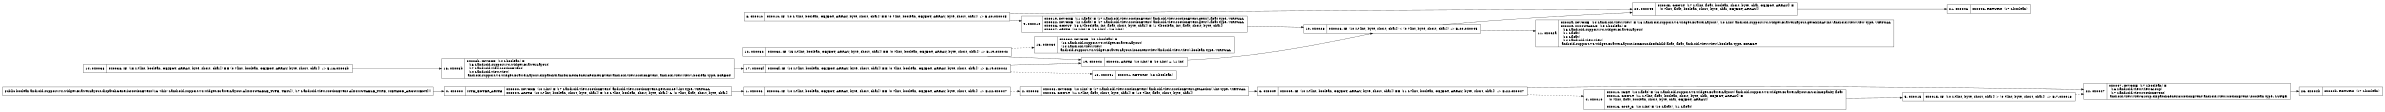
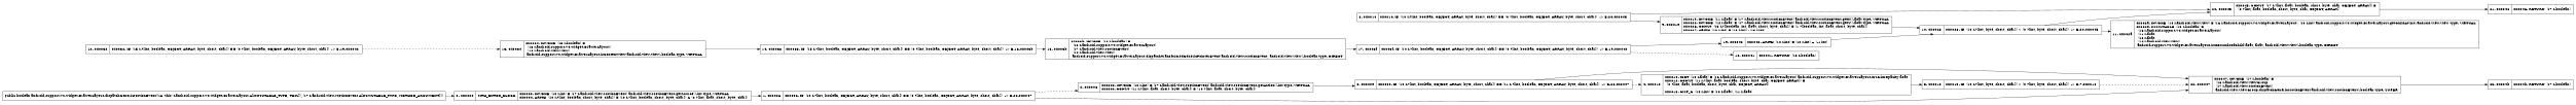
  digraph {
    rankdir=LR
    node [shape=record]
-   n1 [label="{0\:\ 0x0000|MTH_ENTER_ARITH\l|0x0000: INVOKE  (r0 I:int) = (r7 I:android.view.MotionEvent) android.view.MotionEvent.getSource():int type: VIRTUAL \l0x0004: ARITH  (r0 I:?[int, boolean, short, byte, char]) = (r0 I:?[int, boolean, short, byte, char]) & (2 ?[int, float, short, byte, char]) \l}"]
+   n1 [label="{0\:\ 0x0000|MTH_ENTER_BLOCK\l|0x0000: INVOKE  (r0 I:int) = (r7 I:android.view.MotionEvent) android.view.MotionEvent.getSource():int type: VIRTUAL \l0x0004: ARITH  (r0 I:?[int, boolean, short, byte, char]) = (r0 I:?[int, boolean, short, byte, char]) & (2 ?[int, float, short, byte, char]) \l}"]
    n2 [label="{1\:\ 0x0006|0x0006: IF  (r0 I:?[int, boolean, OBJECT, ARRAY, byte, short, char]) == (0 ?[int, boolean, OBJECT, ARRAY, byte, short, char])  \-\> B:22:0x0047 \l}"]
    n3 [label="{2\:\ 0x0008|0x0008: INVOKE  (r0 I:int) = (r7 I:android.view.MotionEvent) android.view.MotionEvent.getAction():int type: VIRTUAL \l0x000c: CONST  (r1 I:?[int, float, short, byte, char]) = (10 ?[int, float, short, byte, char]) \l}"]
    n4 [label="{22\:\ 0x0047|0x0047: INVOKE  (r7 I:boolean) = \l  (r6 I:android.view.ViewGroup)\l  (r7 I:android.view.MotionEvent)\l android.view.ViewGroup.dispatchGenericMotionEvent(android.view.MotionEvent):boolean type: SUPER \l}"]
    n5 [label="{3\:\ 0x000e|0x000e: IF  (r0 I:?[int, boolean, OBJECT, ARRAY, byte, short, char]) == (r1 I:?[int, boolean, OBJECT, ARRAY, byte, short, char])  \-\> B:22:0x0047 \l}"]
    n6 [label="{23\:\ 0x004b|0x004b: RETURN  (r7 I:boolean) \l}"]
    n7 [label="{4\:\ 0x0010|0x0010: IGET  (r0 I:float) = (r6 I:android.support.v4.widget.DrawerLayout) android.support.v4.widget.DrawerLayout.mScrimOpacity float \l0x0012: CONST  (r1 I:?[int, float, boolean, short, byte, char, OBJECT, ARRAY]) = \l  (0 ?[int, float, boolean, short, byte, char, OBJECT, ARRAY])\l \l0x0013: CMP_G  (r0 I:int) = (r0 I:float), (r1 I:float) \l}"]
    n8 [label="{5\:\ 0x0015|0x0015: IF  (r0 I:?[int, byte, short, char]) \> (0 ?[int, byte, short, char])  \-\> B:7:0x0018 \l}"]
    n9 [label="{8\:\ 0x001c|0x001c: IF  (r0 I:?[int, boolean, OBJECT, ARRAY, byte, short, char]) == (0 ?[int, boolean, OBJECT, ARRAY, byte, short, char])  \-\> B:20:0x0045 \l}"]
    n10 [label="{9\:\ 0x001e|0x001e: INVOKE  (r1 I:float) = (r7 I:android.view.MotionEvent) android.view.MotionEvent.getX():float type: VIRTUAL \l0x0022: INVOKE  (r2 I:float) = (r7 I:android.view.MotionEvent) android.view.MotionEvent.getY():float type: VIRTUAL \l0x0026: CONST  (r3 I:?[boolean, int, float, short, byte, char]) = (1 ?[boolean, int, float, short, byte, char]) \l0x0027: ARITH  (r0 I:int) = (r0 I:int) \- (r3 I:int) \l}"]
    n11 [label="{20\:\ 0x0045|0x0045: CONST  (r7 I:?[int, float, boolean, short, byte, char, OBJECT, ARRAY]) = \l  (0 ?[int, float, boolean, short, byte, char, OBJECT, ARRAY])\l \l}"]
    n12 [label="{10\:\ 0x0028|0x0028: IF  (r0 I:?[int, byte, short, char]) \< (0 ?[int, byte, short, char])  \-\> B:20:0x0045 \l}"]
    n13 [label="{21\:\ 0x0046|0x0046: RETURN  (r7 I:boolean) \l}"]
    n14 [label="{11\:\ 0x002a|0x002a: INVOKE  (r4 I:android.view.View) = (r6 I:android.support.v4.widget.DrawerLayout), (r0 I:int) android.support.v4.widget.DrawerLayout.getChildAt(int):android.view.View type: VIRTUAL \l0x002e: IMMUTABLE  (r5 I:boolean) = \l  (r6 I:android.support.v4.widget.DrawerLayout)\l  (r1 I:float)\l  (r2 I:float)\l  (r4 I:android.view.View)\l android.support.v4.widget.DrawerLayout.isInBoundsOfChild(float, float, android.view.View):boolean type: DIRECT \l}"]
    n15 [label="{12\:\ 0x0032|0x0032: IF  (r5 I:?[int, boolean, OBJECT, ARRAY, byte, short, char]) == (0 ?[int, boolean, OBJECT, ARRAY, byte, short, char])  \-\> B:19:0x0042 \l}"]
    n16 [label="{13\:\ 0x0034|0x0034: INVOKE  (r5 I:boolean) = \l  (r6 I:android.support.v4.widget.DrawerLayout)\l  (r4 I:android.view.View)\l android.support.v4.widget.DrawerLayout.isContentView(android.view.View):boolean type: VIRTUAL \l}"]
    n17 [label="{19\:\ 0x0042|0x0042: ARITH  (r0 I:int) = (r0 I:int) + (\-1 int) \l}"]
    n18 [label="{14\:\ 0x0038|0x0038: IF  (r5 I:?[int, boolean, OBJECT, ARRAY, byte, short, char]) == (0 ?[int, boolean, OBJECT, ARRAY, byte, short, char])  \-\> B:16:0x003b \l}"]
    n19 [label="{16\:\ 0x003b|0x003b: INVOKE  (r4 I:boolean) = \l  (r6 I:android.support.v4.widget.DrawerLayout)\l  (r7 I:android.view.MotionEvent)\l  (r4 I:android.view.View)\l android.support.v4.widget.DrawerLayout.dispatchTransformedGenericPointerEvent(android.view.MotionEvent, android.view.View):boolean type: DIRECT \l}"]
    n20 [label="{17\:\ 0x003f|0x003f: IF  (r4 I:?[int, boolean, OBJECT, ARRAY, byte, short, char]) == (0 ?[int, boolean, OBJECT, ARRAY, byte, short, char])  \-\> B:19:0x0042 \l}"]
    n21 [label="{18\:\ 0x0041|0x0041: RETURN  (r3 I:boolean) \l}"]
    n22 [label="{public boolean android.support.v4.widget.DrawerLayout.dispatchGenericMotionEvent((r6 'this' I:android.support.v4.widget.DrawerLayout A[IMMUTABLE_TYPE, THIS]), (r7 I:android.view.MotionEvent A[IMMUTABLE_TYPE, METHOD_ARGUMENT])) }"]
    n1 -> n2
    n2 -> n3 [style=dashed]
+   n2 -> n4
    n3 -> n5
    n4 -> n6
    n5 -> n4
    n5 -> n7 [style=dashed]
    n7 -> n8
    n8 -> n4 [style=dashed]
    n9 -> n10 [style=solid]
    n9 -> n11
    n10 -> n12
    n11 -> n13
    n12 -> n11
    n12 -> n14 [style=solid]
    n15 -> n16 [style=dashed]
-   n15 -> n17
+   n16 -> n18
    n17 -> n12
    n18 -> n19
    n19 -> n20
    n20 -> n17
    n20 -> n21 [style=dashed]
    n22 -> n1
  }
